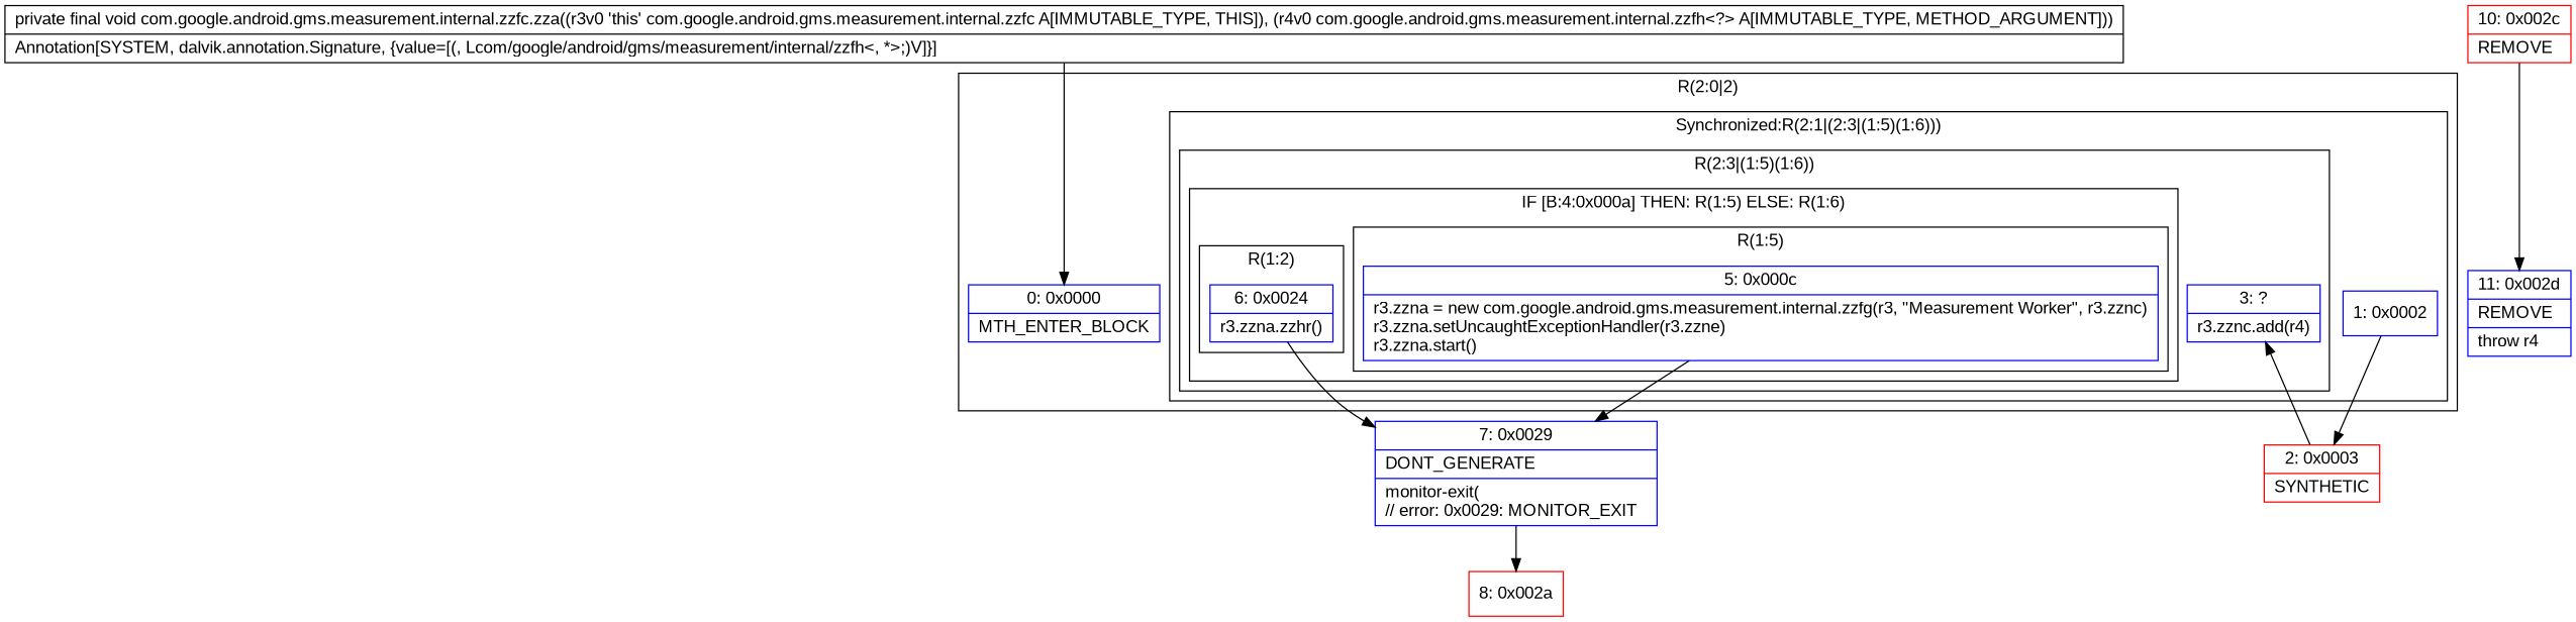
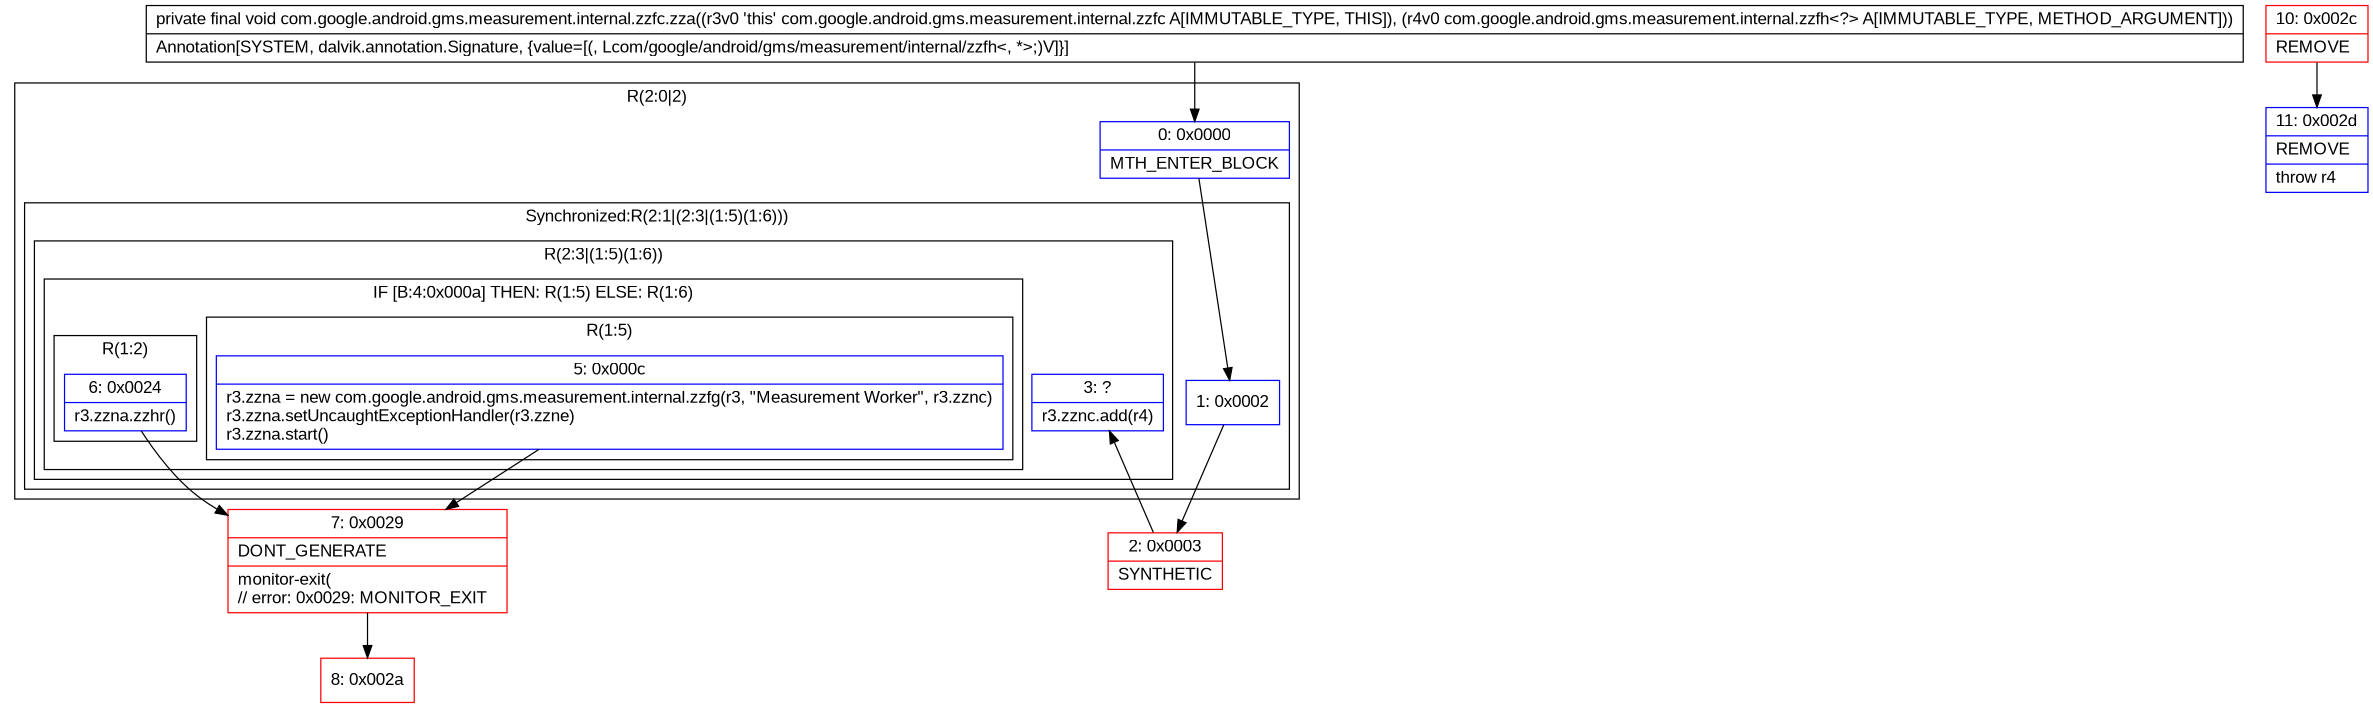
  digraph {
    fontname="Liberation Sans"
    node [color=blue fontname="Liberation Sans" shape=record]
    edge [fontname="Liberation Sans"]
    n1 [label="{5\:\ 0x000c|r3.zzna = new com.google.android.gms.measurement.internal.zzfg(r3, \"Measurement Worker\", r3.zznc)\lr3.zzna.setUncaughtExceptionHandler(r3.zzne)\lr3.zzna.start()\l}"]
    n2 [label="{6\:\ 0x0024|r3.zzna.zzhr()\l}"]
    n3 [label="{3\:\ ?|r3.zznc.add(r4)\l}"]
    n4 [label="{1\:\ 0x0002}"]
    n5 [label="{0\:\ 0x0000|MTH_ENTER_BLOCK\l}"]
-   n6 [label="{7\:\ 0x0029|DONT_GENERATE\l|monitor\-exit(\l\/\/ error: 0x0029: MONITOR_EXIT  \l}"]
+   n6 [color=red label="{7\:\ 0x0029|DONT_GENERATE\l|monitor\-exit(\l\/\/ error: 0x0029: MONITOR_EXIT  \l}"]
    n7 [color=red label="{2\:\ 0x0003|SYNTHETIC\l}"]
    n8 [color=red label="{8\:\ 0x002a}"]
    n9 [color=red label="{10\:\ 0x002c|REMOVE\l}"]
    n10 [label="{11\:\ 0x002d|REMOVE\l|throw r4\l}"]
    n11 [label="{private final void com.google.android.gms.measurement.internal.zzfc.zza((r3v0 'this' com.google.android.gms.measurement.internal.zzfc A[IMMUTABLE_TYPE, THIS]), (r4v0 com.google.android.gms.measurement.internal.zzfh\<?\> A[IMMUTABLE_TYPE, METHOD_ARGUMENT]))  | Annotation[SYSTEM, dalvik.annotation.Signature, \{value=[(, Lcom\/google\/android\/gms\/measurement\/internal\/zzfh\<, *\>;)V]\}]\l}" color=""]
    subgraph cluster_1 {
      label="R(2:0|2)"
      n5
      subgraph cluster_2 {
        label="Synchronized:R(2:1|(2:3|(1:5)(1:6)))"
        n4
        subgraph cluster_3 {
          label="R(2:3|(1:5)(1:6))"
          n3
          subgraph cluster_4 {
            label="IF [B:4:0x000a] THEN: R(1:5) ELSE: R(1:6)"
            subgraph cluster_5 {
              label="R(1:5)"
              n1
            }
            subgraph cluster_6 {
              label="R(1:2)"
              n2
            }
          }
        }
      }
    }
    n1 -> n6
    n2 -> n6
    n4 -> n7
+   n5 -> n4
    n6 -> n8
    n7 -> n3
    n9 -> n10
    n11 -> n5
  }
